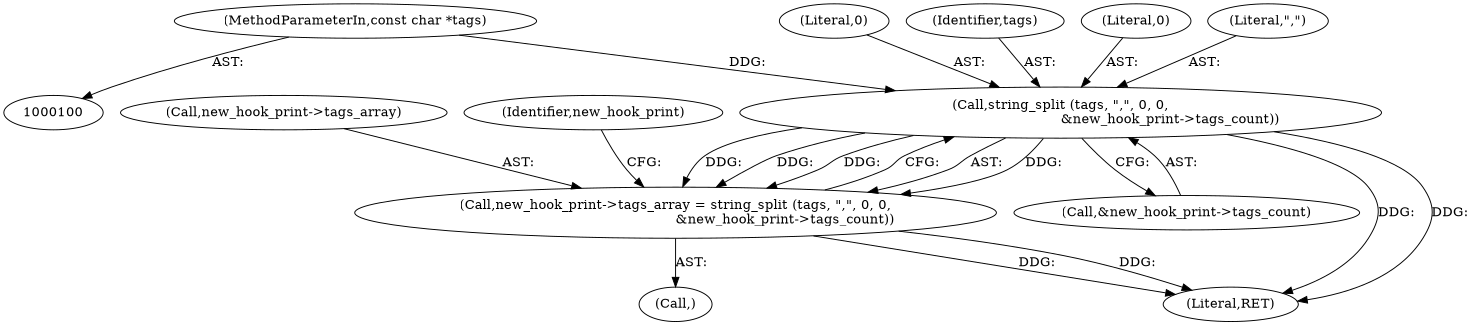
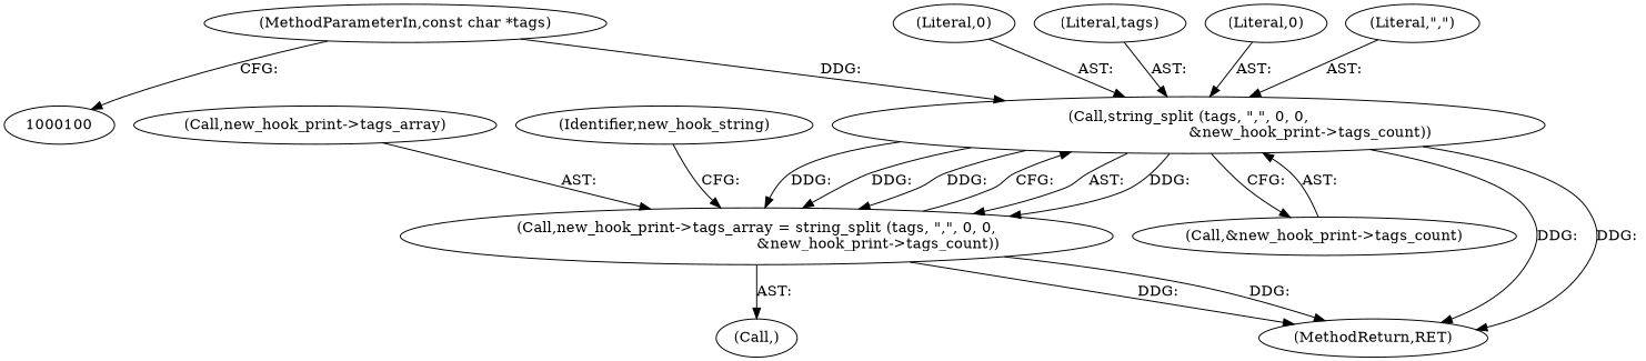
  digraph {
    n1 [label="(MethodParameterIn,const char *tags)"]
    n2 [label="(Call,string_split (tags, \",\", 0, 0,\n                                                   &new_hook_print->tags_count))"]
    1000100
-   n4 [label="(Literal,RET)"]
+   n4 [label="(MethodReturn,RET)"]
    n5 [label="(Call,new_hook_print->tags_array = string_split (tags, \",\", 0, 0,\n                                                   &new_hook_print->tags_count))"]
    n6 [label="(Call,&new_hook_print->tags_count)"]
    n7 [label="(Call,)"]
    n8 [label="(Call,new_hook_print->tags_array)"]
    n9 [label="(Literal,0)"]
-   n10 [label="(Identifier,tags)"]
+   n10 [label="(Literal,tags)"]
    n11 [label="(Literal,0)"]
    n12 [label="(Literal,\",\")"]
-   n13 [label="(Identifier,new_hook_print)"]
+   n13 [label="(Identifier,new_hook_string)"]
    n1 -> n2 [label="DDG: "]
-   n1 -> 1000100 [label="AST: "]
+   n1 -> 1000100 [label="CFG: "]
    n2 -> n4 [label="DDG: "]
    n2 -> n4 [label="DDG: "]
    n2 -> n5 [label="AST: "]
    n2 -> n5 [label="DDG: "]
    n2 -> n5 [label="DDG: "]
    n2 -> n5 [label="DDG: "]
    n2 -> n5 [label="DDG: "]
    n2 -> n6 [label="CFG: "]
    n5 -> n2 [label="CFG: "]
    n5 -> n4 [label="DDG: "]
    n5 -> n4 [label="DDG: "]
    n5 -> n7 [label="AST: "]
    n6 -> n2 [label="AST: "]
    n8 -> n5 [label="AST: "]
    n9 -> n2 [label="AST: "]
    n10 -> n2 [label="AST: "]
    n11 -> n2 [label="AST: "]
    n12 -> n2 [label="AST: "]
    n13 -> n5 [label="CFG: "]
  }
